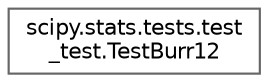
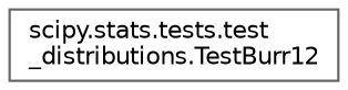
  digraph {
    rankdir=TB
-   n1 [color=grey40 fillcolor=white fontname=Helvetica fontsize=10 height=0.2 label="scipy.stats.tests.test\l_test.TestBurr12" shape=box style=filled width=0.4]
+   n1 [color=grey40 fillcolor=white fontname=Helvetica fontsize=10 height=0.2 label="scipy.stats.tests.test\l_distributions.TestBurr12" shape=box style=filled width=0.4]
  }
